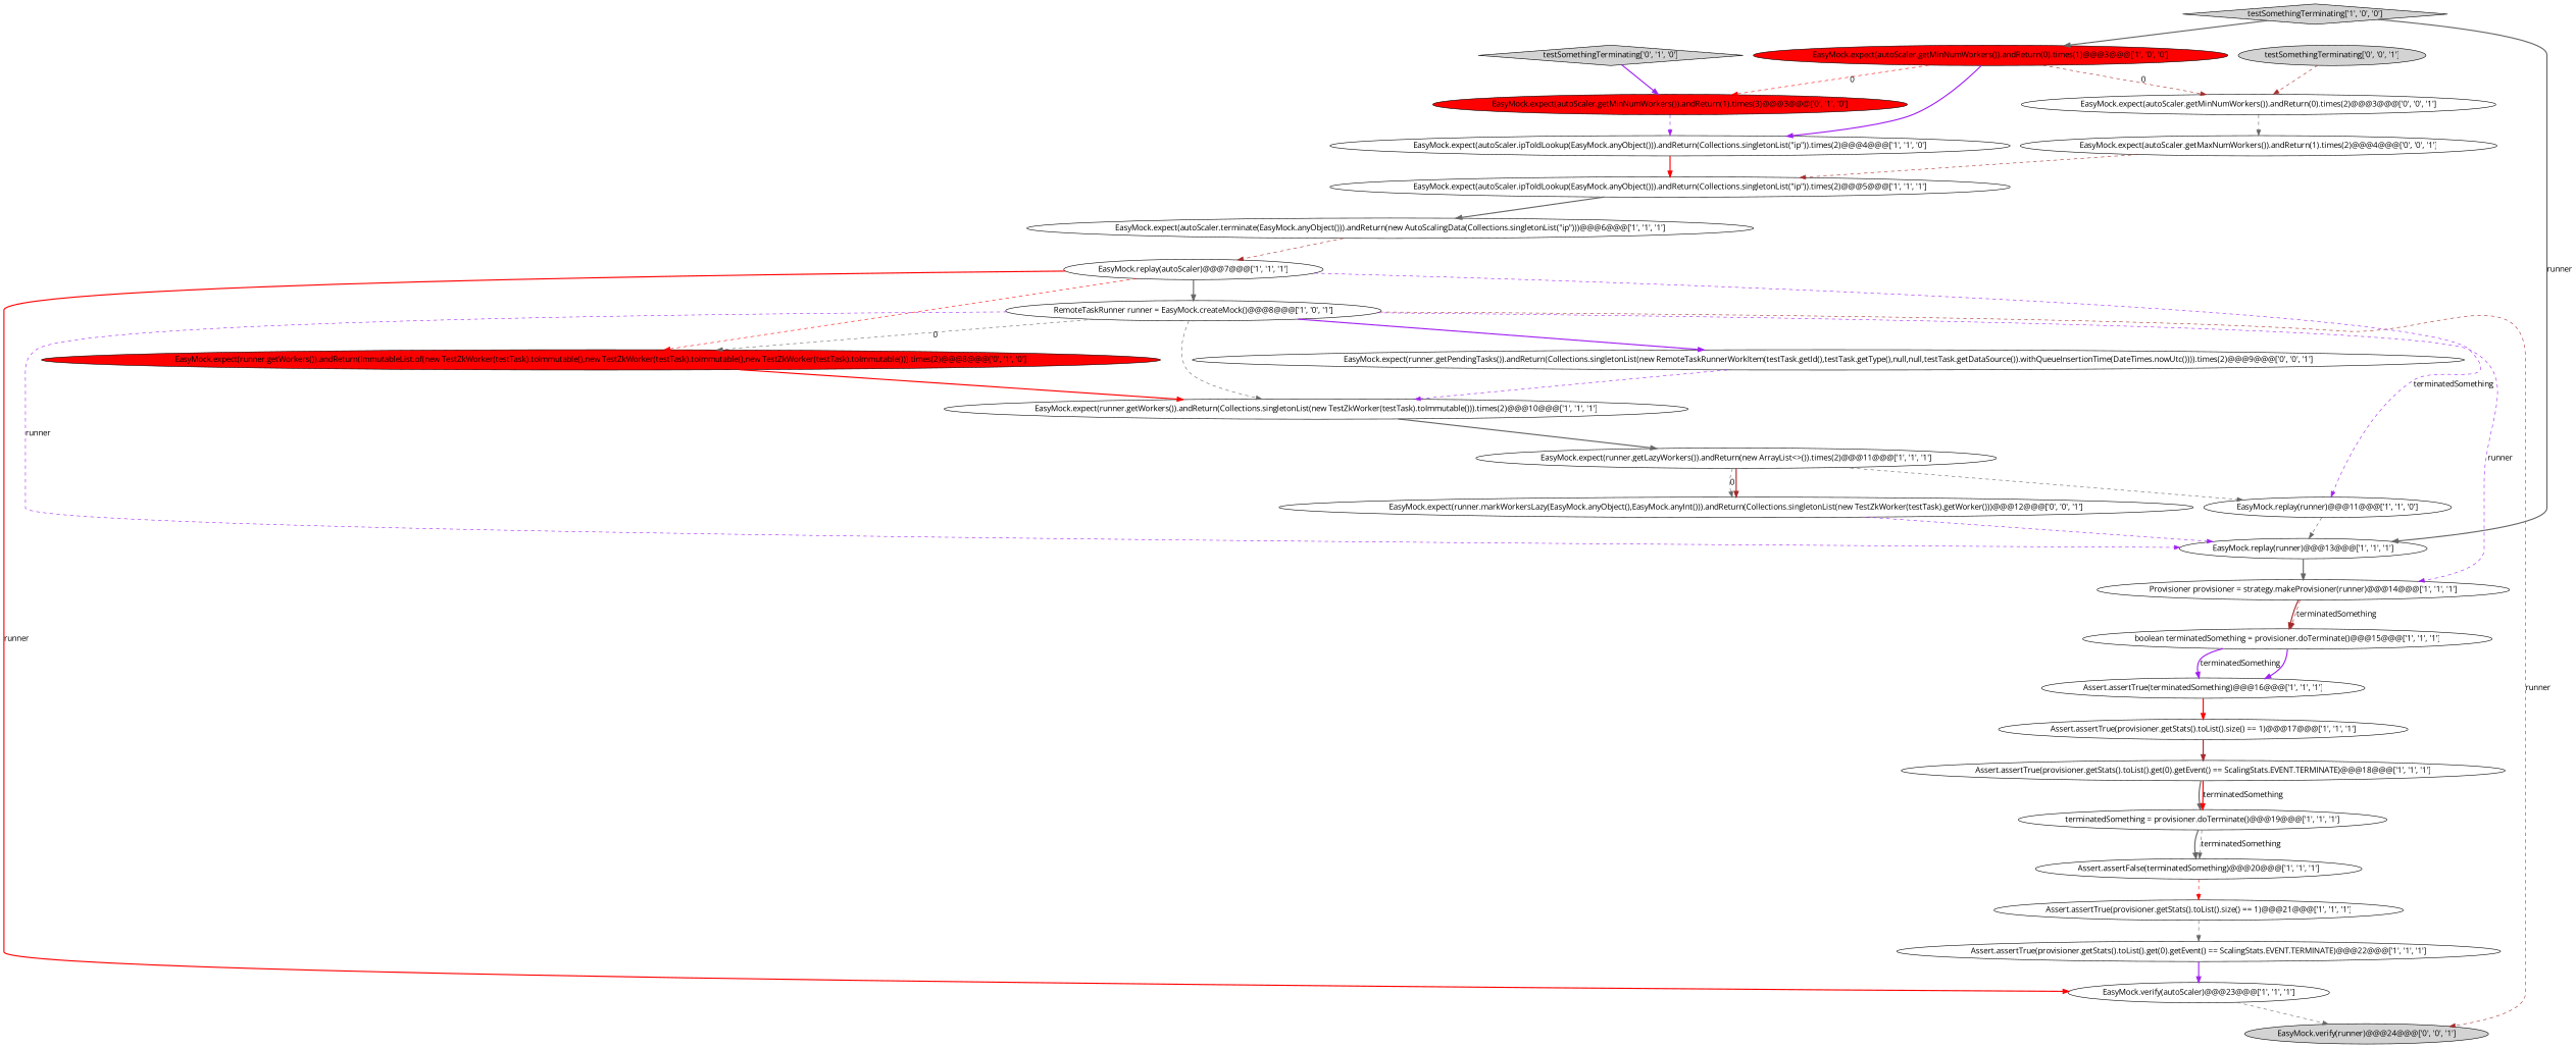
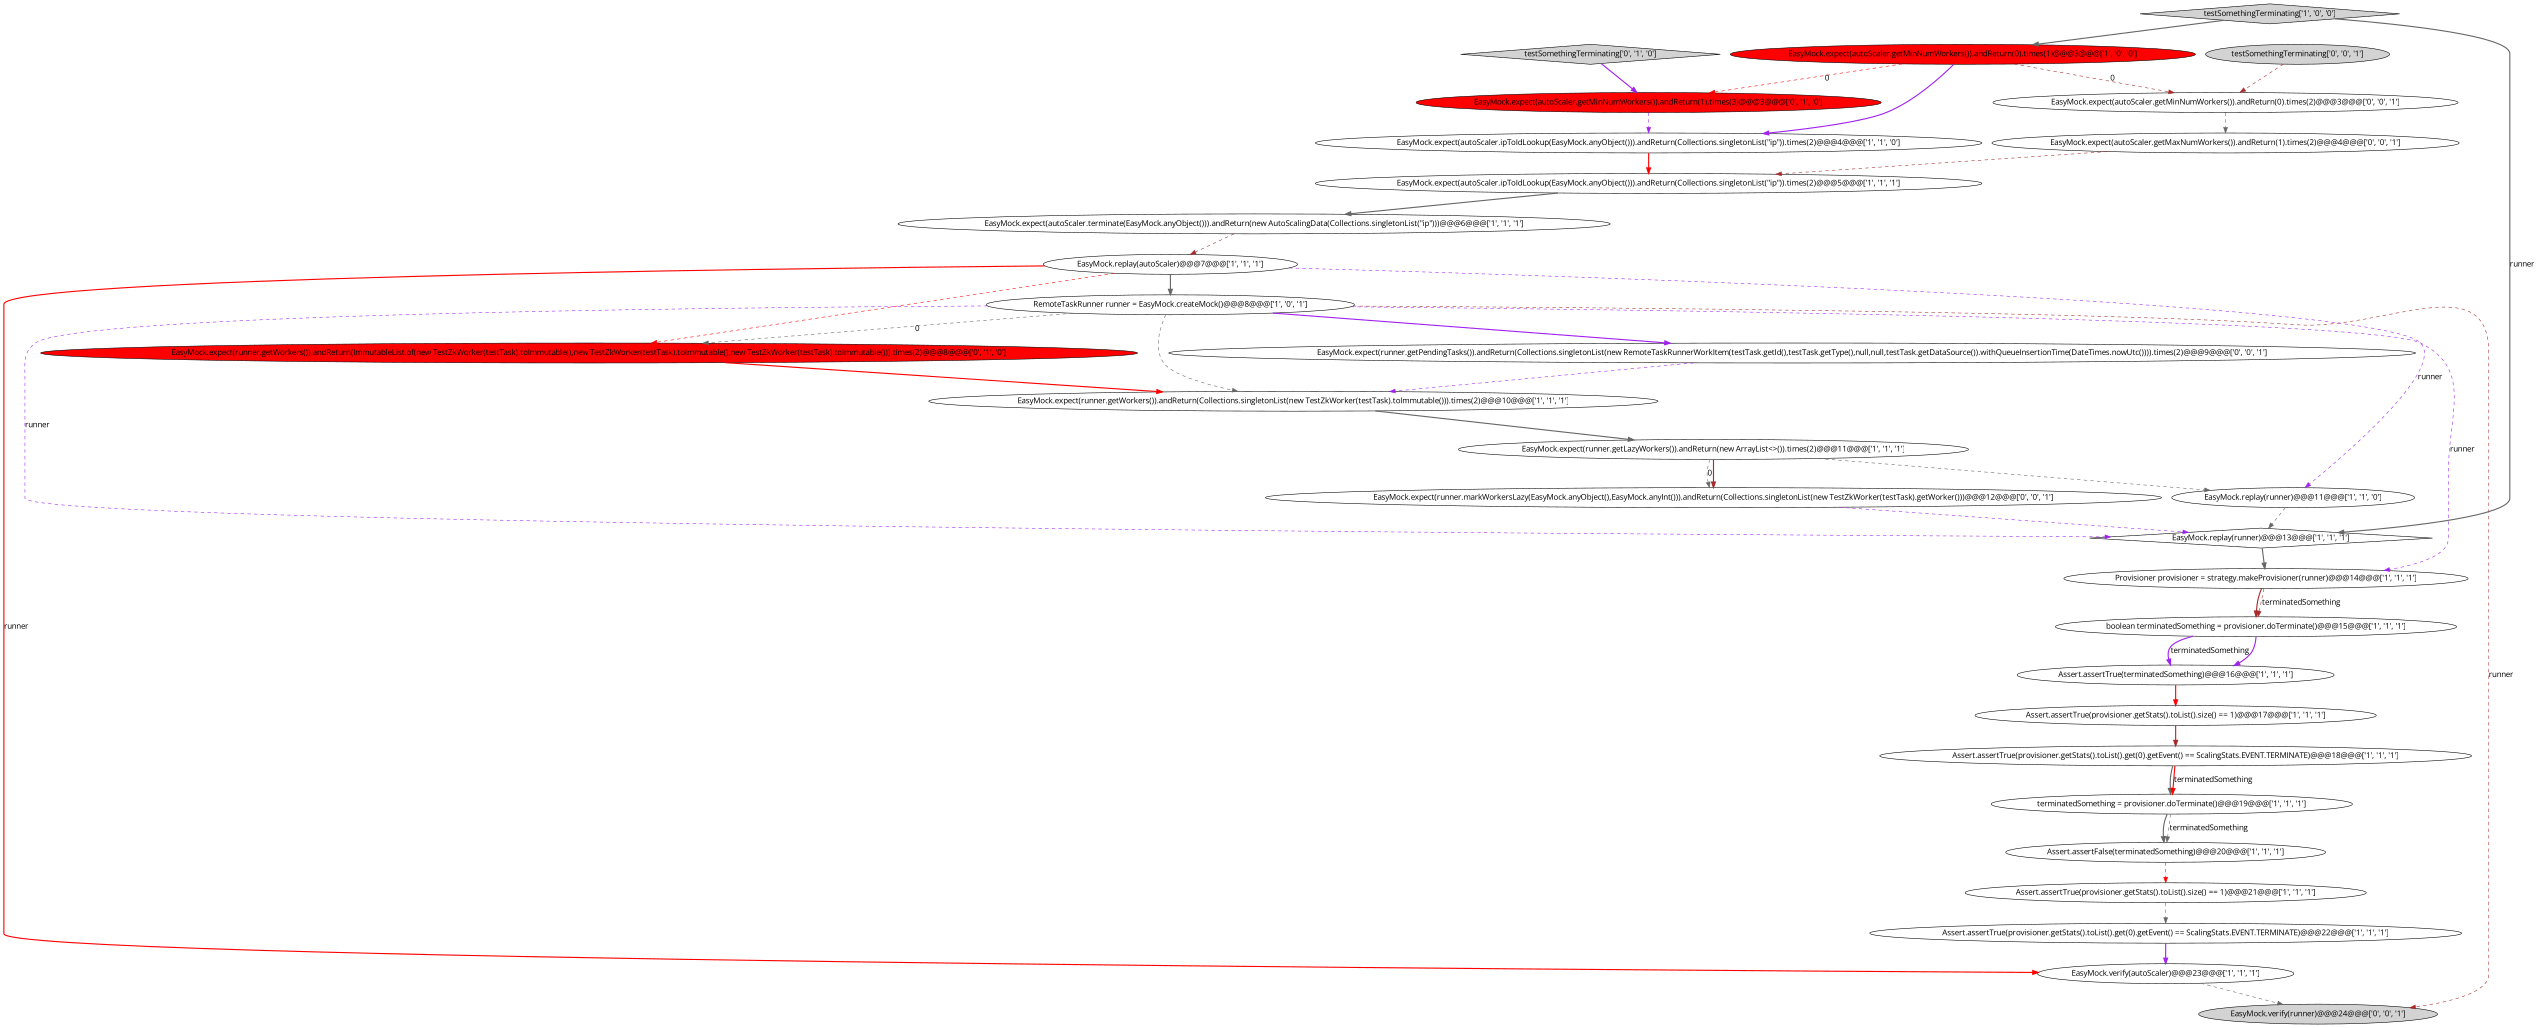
  digraph {
    fontname="Open Sans"
    node [fillcolor=white fontname="Open Sans" shape=ellipse style=filled]
    edge [color=gray40 fontname="Open Sans" style=dashed]
    n1 [label="Provisioner provisioner = strategy.makeProvisioner(runner)@@@14@@@['1', '1', '1']"]
    n2 [label="boolean terminatedSomething = provisioner.doTerminate()@@@15@@@['1', '1', '1']"]
    n3 [label="Assert.assertTrue(terminatedSomething)@@@16@@@['1', '1', '1']"]
    n4 [fillcolor=red label="EasyMock.expect(autoScaler.getMinNumWorkers()).andReturn(0).times(1)@@@3@@@['1', '0', '0']"]
    n5 [label="EasyMock.expect(autoScaler.getMinNumWorkers()).andReturn(0).times(2)@@@3@@@['0', '0', '1']"]
    n6 [fillcolor=red label="EasyMock.expect(autoScaler.getMinNumWorkers()).andReturn(1).times(3)@@@3@@@['0', '1', '0']"]
    n7 [label="EasyMock.expect(autoScaler.ipToIdLookup(EasyMock.anyObject())).andReturn(Collections.singletonList(\"ip\")).times(2)@@@4@@@['1', '1', '0']"]
    n8 [label="EasyMock.expect(autoScaler.getMaxNumWorkers()).andReturn(1).times(2)@@@4@@@['0', '0', '1']"]
    n9 [label="EasyMock.expect(autoScaler.ipToIdLookup(EasyMock.anyObject())).andReturn(Collections.singletonList(\"ip\")).times(2)@@@5@@@['1', '1', '1']"]
    n10 [label="Assert.assertFalse(terminatedSomething)@@@20@@@['1', '1', '1']"]
    n11 [label="Assert.assertTrue(provisioner.getStats().toList().size() == 1)@@@21@@@['1', '1', '1']"]
    n12 [label="Assert.assertTrue(provisioner.getStats().toList().get(0).getEvent() == ScalingStats.EVENT.TERMINATE)@@@22@@@['1', '1', '1']"]
    n13 [label="EasyMock.expect(runner.getLazyWorkers()).andReturn(new ArrayList<>()).times(2)@@@11@@@['1', '1', '1']"]
    n14 [label="EasyMock.expect(runner.markWorkersLazy(EasyMock.anyObject(),EasyMock.anyInt())).andReturn(Collections.singletonList(new TestZkWorker(testTask).getWorker()))@@@12@@@['0', '0', '1']"]
    n15 [label="EasyMock.replay(runner)@@@11@@@['1', '1', '0']"]
-   n16 [label="EasyMock.replay(runner)@@@13@@@['1', '1', '1']"]
+   n16 [label="EasyMock.replay(runner)@@@13@@@['1', '1', '1']" shape=diamond]
    n17 [label="EasyMock.verify(autoScaler)@@@23@@@['1', '1', '1']"]
    n18 [label="RemoteTaskRunner runner = EasyMock.createMock()@@@8@@@['1', '0', '1']"]
    n19 [fillcolor=lightgray label="EasyMock.verify(runner)@@@24@@@['0', '0', '1']"]
    n20 [label="EasyMock.expect(runner.getPendingTasks()).andReturn(Collections.singletonList(new RemoteTaskRunnerWorkItem(testTask.getId(),testTask.getType(),null,null,testTask.getDataSource()).withQueueInsertionTime(DateTimes.nowUtc()))).times(2)@@@9@@@['0', '0', '1']"]
    n21 [label="EasyMock.expect(runner.getWorkers()).andReturn(Collections.singletonList(new TestZkWorker(testTask).toImmutable())).times(2)@@@10@@@['1', '1', '1']"]
    n22 [fillcolor=red label="EasyMock.expect(runner.getWorkers()).andReturn(ImmutableList.of(new TestZkWorker(testTask).toImmutable(),new TestZkWorker(testTask).toImmutable(),new TestZkWorker(testTask).toImmutable())).times(2)@@@8@@@['0', '1', '0']"]
    n23 [label="EasyMock.expect(autoScaler.terminate(EasyMock.anyObject())).andReturn(new AutoScalingData(Collections.singletonList(\"ip\")))@@@6@@@['1', '1', '1']"]
    n24 [label="EasyMock.replay(autoScaler)@@@7@@@['1', '1', '1']"]
    n25 [label="Assert.assertTrue(provisioner.getStats().toList().get(0).getEvent() == ScalingStats.EVENT.TERMINATE)@@@18@@@['1', '1', '1']"]
    n26 [label="terminatedSomething = provisioner.doTerminate()@@@19@@@['1', '1', '1']"]
    n27 [fillcolor=lightgray label="testSomethingTerminating['0', '0', '1']"]
    n28 [label="Assert.assertTrue(provisioner.getStats().toList().size() == 1)@@@17@@@['1', '1', '1']"]
    n29 [fillcolor=lightgray label="testSomethingTerminating['1', '0', '0']" shape=diamond]
    n30 [fillcolor=lightgray label="testSomethingTerminating['0', '1', '0']" shape=diamond]
    n1 -> n2 [color=brown style=bold]
    n1 -> n2 [color=brown label=terminatedSomething]
    n2 -> n3 [color=purple label=terminatedSomething style=bold]
    n2 -> n3 [color=purple style=bold]
    n3 -> n28 [color=red style=bold]
    n4 -> n5 [color=brown label=0]
    n4 -> n6 [color=red label=0]
    n4 -> n7 [color=purple style=bold]
    n5 -> n8
    n6 -> n7 [color=purple]
    n7 -> n9 [color=red style=bold]
    n8 -> n9 [color=brown]
    n9 -> n23 [style=bold]
    n10 -> n11 [color=red]
    n11 -> n12
    n12 -> n17 [color=purple style=bold]
    n13 -> n14 [label=0]
    n13 -> n14 [color=brown style=bold]
    n13 -> n15
    n14 -> n16 [color=purple]
    n15 -> n16
    n16 -> n1 [style=bold]
    n17 -> n19
    n18 -> n1 [color=purple label=runner]
    n18 -> n16 [color=purple label=runner]
    n18 -> n19 [color=brown label=runner]
    n18 -> n20 [color=purple style=bold]
    n18 -> n21
    n18 -> n22 [label=0]
    n20 -> n21 [color=purple]
    n21 -> n13 [style=bold]
    n22 -> n21 [color=red style=bold]
    n23 -> n24 [color=brown]
-   n24 -> n15 [color=purple label=terminatedSomething]
+   n24 -> n15 [color=purple label=runner]
    n24 -> n17 [color=red label=runner style=bold]
    n24 -> n18 [style=bold]
    n24 -> n22 [color=red]
    n25 -> n26 [style=bold]
    n25 -> n26 [color=red label=terminatedSomething style=bold]
    n26 -> n10 [style=bold]
    n26 -> n10 [label=terminatedSomething]
    n27 -> n5 [color=brown]
    n28 -> n25 [color=brown style=bold]
    n29 -> n4 [style=bold]
    n29 -> n16 [label=runner style=bold]
    n30 -> n6 [color=purple style=bold]
  }
